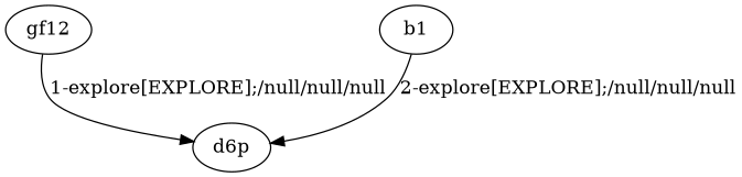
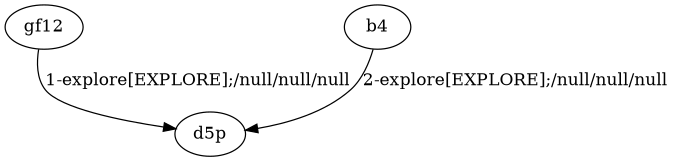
  digraph {
    gf12
-   d6p
-   b1
+   d6p [label=d5p]
+   b1 [label=b4]
    gf12 -> d6p [label="1-explore[EXPLORE];/null/null/null"]
    b1 -> d6p [label="2-explore[EXPLORE];/null/null/null"]
  }
